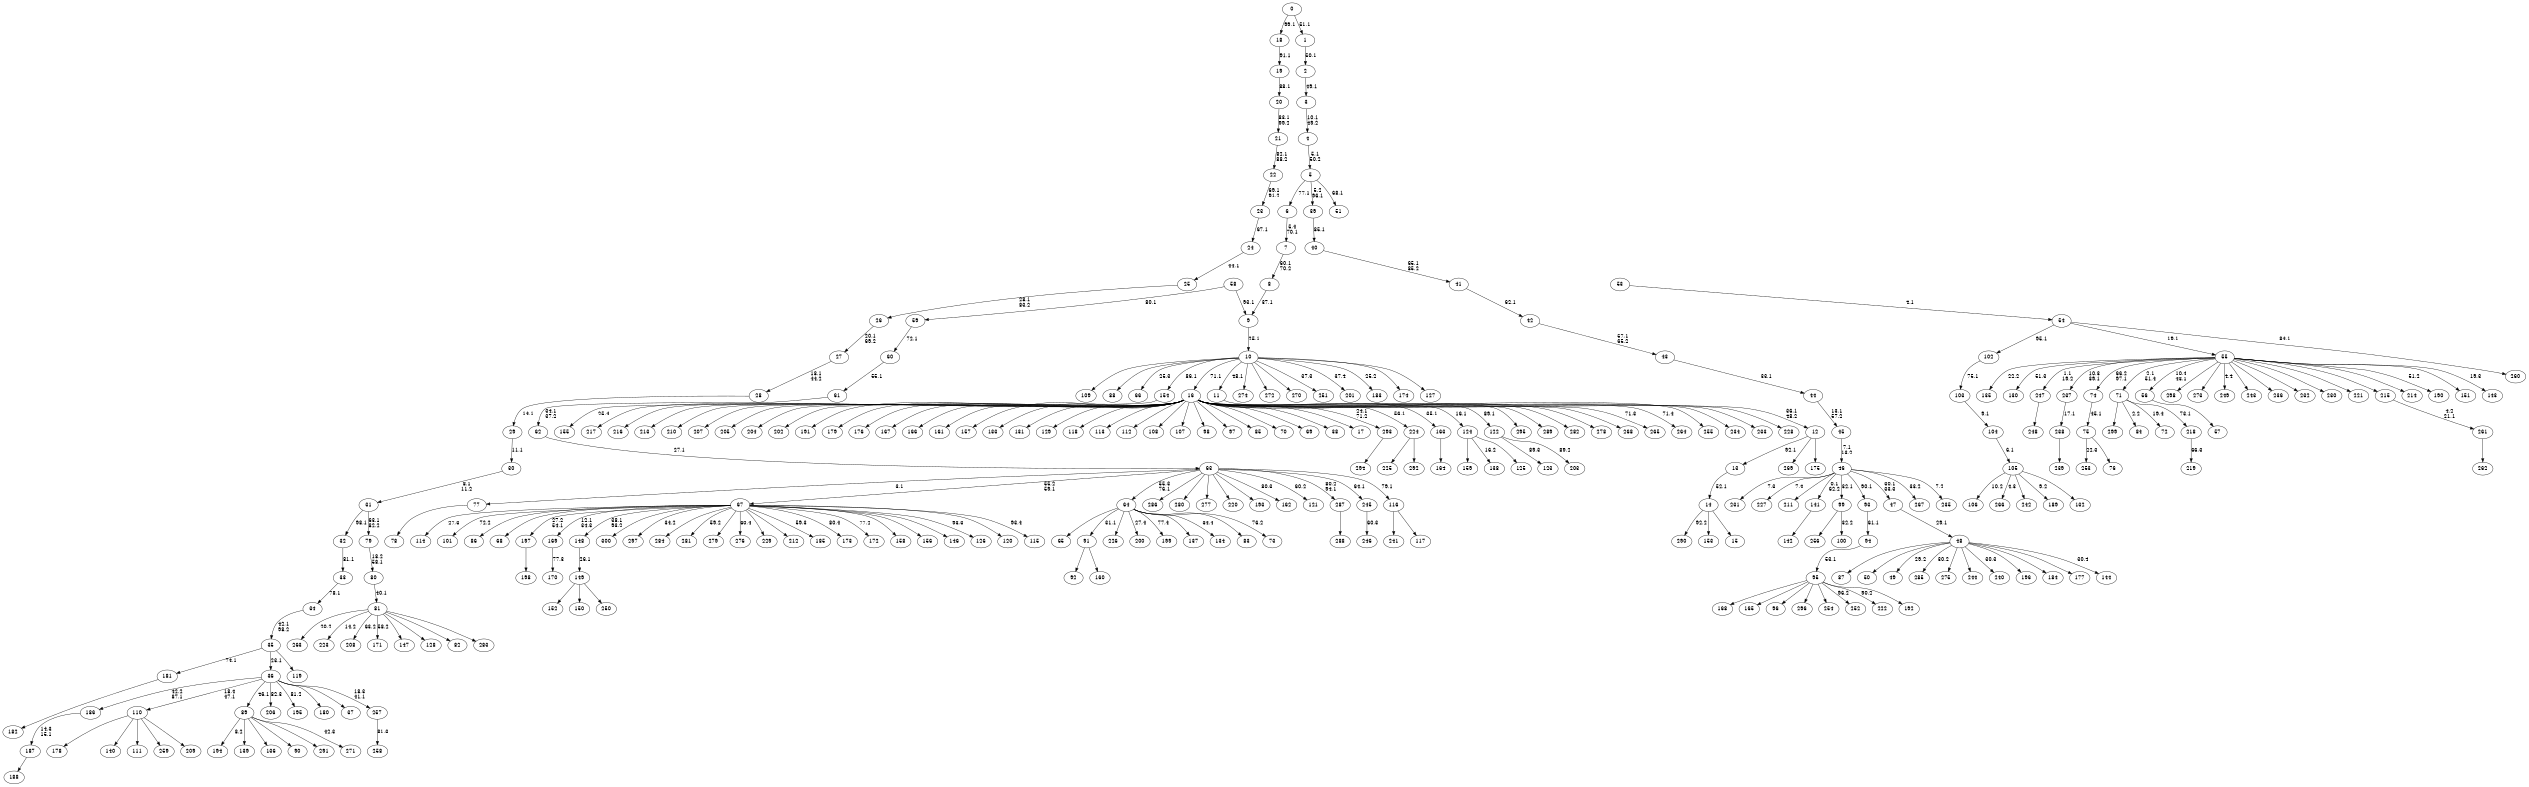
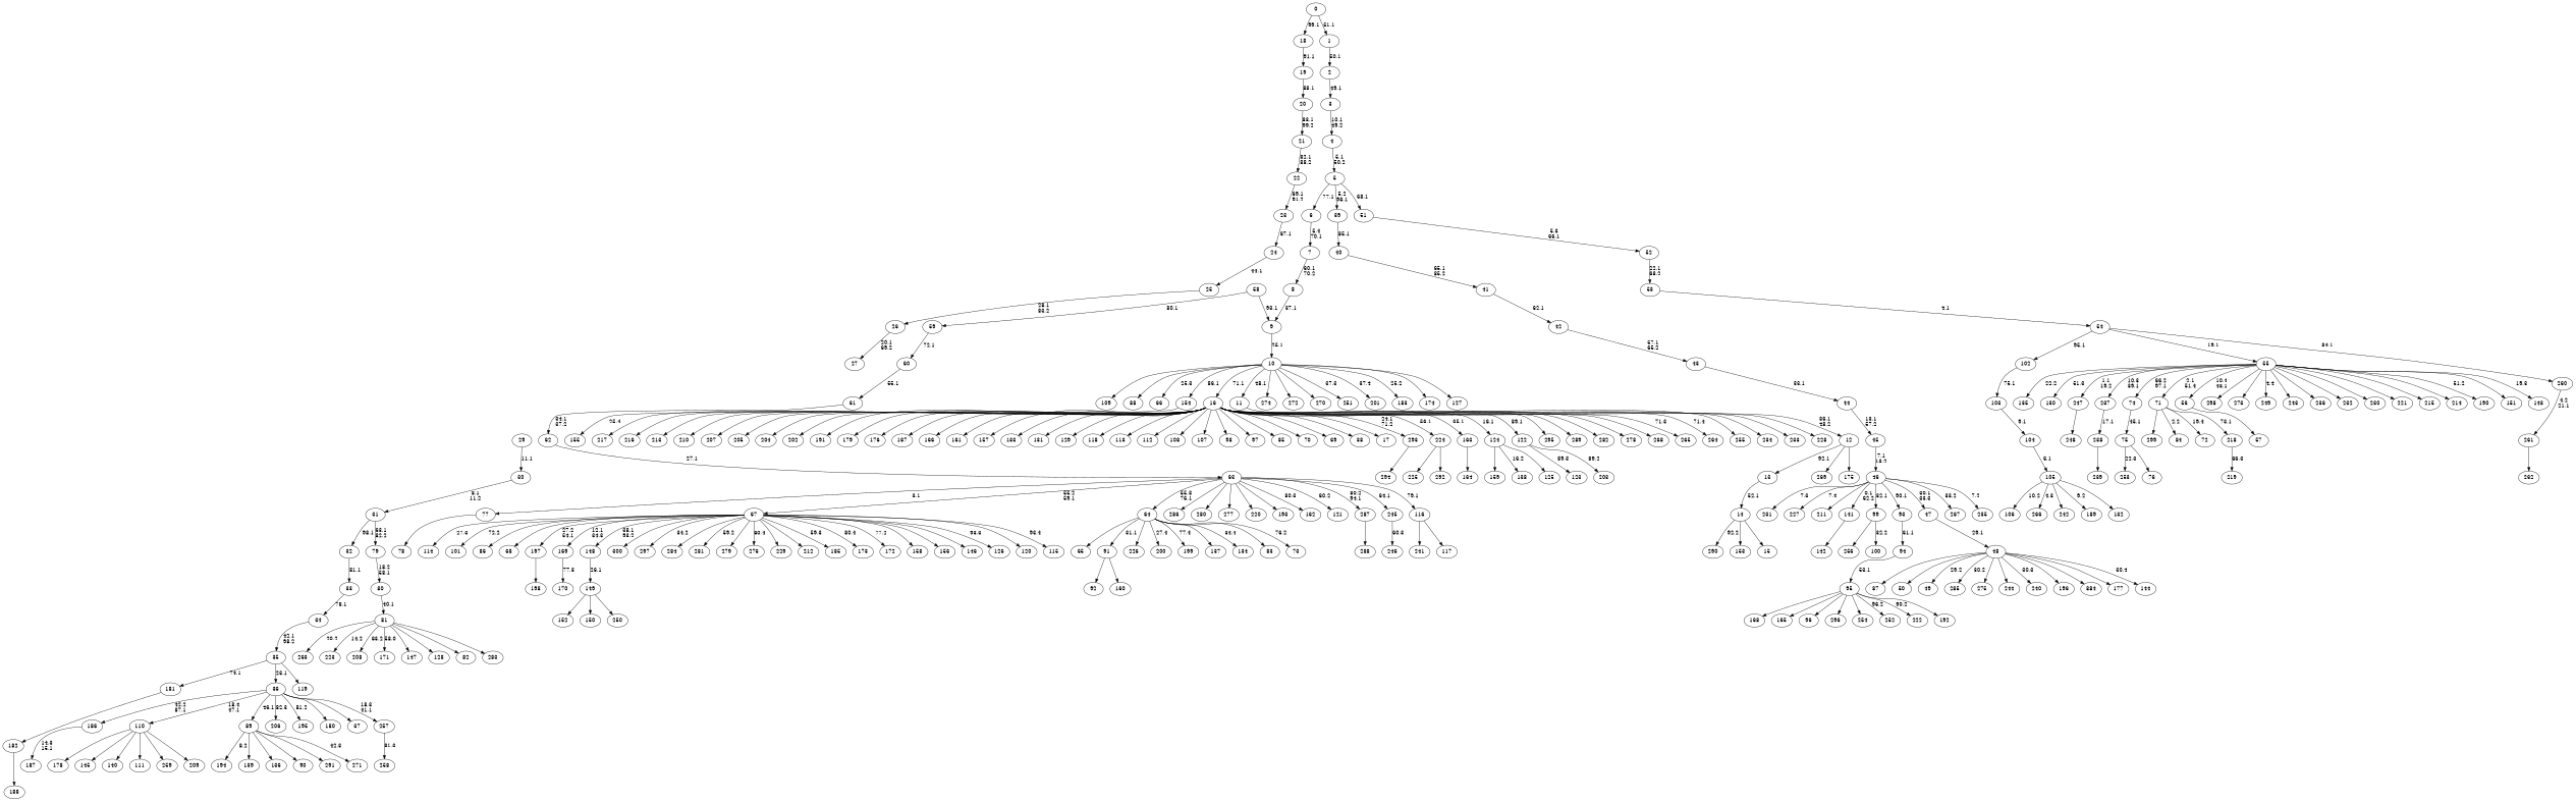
  digraph {
    293
    294
    287
    288
    261
    262
    260
    257
    258
    247
    248
    245
    246
    238
    239
    237
    224
    292
    225
    218
    219
    197
    198
    187
    188
    186
    181
    182
    169
    170
    163
    164
    154
    155
    149
    250
    152
    150
    148
    141
    142
    124
    159
    138
    125
    122
    203
    123
    116
    241
    117
    110
    259
    209
    178
+   145
    140
    111
    105
    266
    242
    189
    132
    106
    104
    103
    102
    99
    256
    100
    95
    296
    254
    252
    222
    192
    168
    165
    96
    94
    93
    91
    160
    92
    89
    291
    271
    194
    139
    136
    90
    81
    283
    263
    223
    208
    171
    147
    128
    82
    80
    79
    77
    78
    75
    253
    76
    74
    71
    299
    84
    72
    67
    300
    297
    284
    281
    279
    276
    229
    212
    185
    173
    172
    158
    156
    146
    126
    120
    115
    114
    101
    86
    68
    64
    226
    200
    199
    137
    134
    83
    73
    65
    63
    286
    280
    277
    220
    193
    162
    121
    62
    61
    60
    59
    58
    9
    56
    57
    55
    298
    273
    249
    243
    236
    232
    230
    221
    215
    214
    190
    151
    143
    135
    130
    54
    53
+   52
    51
    48
    285
    275
    244
    240
    196
-   184
+   184 [label=884]
    177
    144
    87
    50
    49
    47
    46
    267
    235
    231
    227
    211
    45
    44
    43
    42
    41
    40
    39
    36
    206
    195
    180
    37
    35
    119
    34
    33
    32
    31
    30
    29
-   28
    27
    26
    25
    24
    23
    22
    21
    20
    19
    18
    16
    295
    289
    282
    278
    268
    265
    264
    255
    234
    233
    228
    217
    216
    213
    210
    207
    205
    204
    202
    191
    179
    176
    167
    166
    161
    157
    133
    131
    129
    118
    113
    112
    108
    107
    98
    97
    85
    70
    69
    38
    17
    14
    290
    153
    15
    13
    12
    269
    175
    11
    10
    274
    272
    270
    251
    201
    183
    174
    127
    109
    88
    66
    8
    7
    6
    5
    4
    3
    2
    1
    0
    293 -> 294
    287 -> 288
    261 -> 262
-   215 -> 261 [label="4,2\n21,1"]
+   260 -> 261 [label="4,2\n21,1"]
    257 -> 258 [label="81,3"]
    247 -> 248
    245 -> 246 [label="60,3"]
    238 -> 239
    237 -> 238 [label="17,1"]
    224 -> 292
    224 -> 225
    218 -> 219 [label="66,3"]
    197 -> 198
-   187 -> 188
+   182 -> 188
    186 -> 187 [label="14,3\n15,1"]
    181 -> 182
    169 -> 170 [label="77,3"]
    163 -> 164
    154 -> 155 [label="25,4"]
    149 -> 250
    149 -> 152
    149 -> 150
    148 -> 149 [label="26,1"]
    141 -> 142
    124 -> 159
    124 -> 138 [label="16,2"]
    124 -> 125
    122 -> 203 [label="89,2"]
    122 -> 123 [label="89,3"]
    116 -> 241
    116 -> 117
    110 -> 259
    110 -> 209
    110 -> 178
+   110 -> 145
    110 -> 140
    110 -> 111
    105 -> 266 [label="4,3"]
    105 -> 242
    105 -> 189 [label="9,2"]
    105 -> 132
    105 -> 106 [label="10,2"]
    104 -> 105 [label="6,1"]
    103 -> 104 [label="9,1"]
    102 -> 103 [label="75,1"]
    99 -> 256
    99 -> 100 [label="32,2"]
    95 -> 296
    95 -> 254
    95 -> 252 [label="96,2"]
    95 -> 222 [label="90,2"]
    95 -> 192
    95 -> 168
    95 -> 165
    95 -> 96
    94 -> 95 [label="53,1"]
    93 -> 94 [label="61,1"]
    91 -> 160
    91 -> 92
    89 -> 291
    89 -> 271 [label="42,3"]
    89 -> 194 [label="8,2"]
    89 -> 139
    89 -> 136
    89 -> 90
    81 -> 283
    81 -> 263 [label="20,2"]
    81 -> 223 [label="14,2"]
    81 -> 208 [label="63,2"]
-   81 -> 171 [label="58,2"]
+   81 -> 171 [label="58,0"]
    81 -> 147
    81 -> 128
    81 -> 82
    80 -> 81 [label="40,1"]
    79 -> 80 [label="18,2\n58,1"]
    77 -> 78
    75 -> 253 [label="22,3"]
    75 -> 76
    74 -> 75 [label="45,1"]
    71 -> 218 [label="73,1"]
    71 -> 299
    71 -> 84 [label="2,2"]
    71 -> 72 [label="19,4"]
    67 -> 197 [label="27,2\n54,1"]
    67 -> 169 [label="12,1\n34,3"]
    67 -> 148 [label="38,1\n93,2"]
    67 -> 300
    67 -> 297 [label="34,2"]
    67 -> 284
    67 -> 281 [label="59,2"]
    67 -> 279
    67 -> 276 [label="60,4"]
    67 -> 229
    67 -> 212
    67 -> 185 [label="59,3"]
    67 -> 173 [label="80,4"]
    67 -> 172 [label="77,2"]
    67 -> 158
    67 -> 156
    67 -> 146
    67 -> 126 [label="93,3"]
    67 -> 120
    67 -> 115 [label="93,4"]
    67 -> 114 [label="27,3"]
    67 -> 101 [label="72,2"]
    67 -> 86
    67 -> 68
    64 -> 91 [label="31,1"]
    64 -> 226
    64 -> 200 [label="27,4"]
    64 -> 199 [label="77,4"]
    64 -> 137
    64 -> 134 [label="34,4"]
    64 -> 83
    64 -> 73 [label="76,2"]
    64 -> 65
    63 -> 287 [label="80,2\n94,1"]
    63 -> 245 [label="64,1"]
    63 -> 116 [label="79,1"]
    63 -> 77 [label="3,1"]
    63 -> 67 [label="55,2\n59,1"]
    63 -> 64 [label="55,3\n76,1"]
    63 -> 286
    63 -> 280
    63 -> 277
    63 -> 220
    63 -> 193
    63 -> 162 [label="80,3"]
    63 -> 121 [label="60,2"]
    62 -> 63 [label="27,1"]
    61 -> 62 [label="34,1\n37,2"]
    60 -> 61 [label="55,1"]
    59 -> 60 [label="72,1"]
    58 -> 59 [label="80,1"]
    58 -> 9 [label="93,1"]
    9 -> 10 [label="25,1"]
    56 -> 57
    55 -> 247 [label="1,1\n19,2"]
    55 -> 237 [label="10,3\n39,1"]
    55 -> 74 [label="66,2\n97,1"]
    55 -> 71 [label="2,1\n51,4"]
    55 -> 56 [label="10,4\n43,1"]
    55 -> 298
    55 -> 273
    55 -> 249 [label="4,4"]
    55 -> 243
    55 -> 236
    55 -> 232
    55 -> 230
    55 -> 221
    55 -> 215
    55 -> 214
    55 -> 190 [label="51,2"]
    55 -> 151
    55 -> 143 [label="19,3"]
    55 -> 135 [label="22,2"]
    55 -> 130 [label="51,3"]
    54 -> 260 [label="84,1"]
    54 -> 102 [label="95,1"]
    54 -> 55 [label="19,1"]
    53 -> 54 [label="4,1"]
+   52 -> 53 [label="22,1\n68,2"]
+   51 -> 52 [label="5,3\n66,1"]
    48 -> 285 [label="30,2"]
    48 -> 275
    48 -> 244
    48 -> 240 [label="30,3"]
    48 -> 196
    48 -> 184
    48 -> 177
    48 -> 144 [label="30,4"]
    48 -> 87
    48 -> 50
    48 -> 49 [label="29,2"]
    47 -> 48 [label="29,1"]
    46 -> 141 [label="0,1\n62,2"]
    46 -> 99 [label="32,1"]
    46 -> 93 [label="90,1"]
    46 -> 47 [label="30,1\n33,3"]
    46 -> 267 [label="33,2"]
    46 -> 235 [label="7,2"]
    46 -> 231 [label="7,3"]
    46 -> 227 [label="7,4"]
    46 -> 211
    45 -> 46 [label="7,1\n13,2"]
    44 -> 45 [label="13,1\n57,2"]
    43 -> 44 [label="33,1"]
    42 -> 43 [label="57,1\n65,2"]
    41 -> 42 [label="62,1"]
    40 -> 41 [label="65,1\n85,2"]
    39 -> 40 [label="85,1"]
    36 -> 257 [label="18,3\n41,1"]
    36 -> 186 [label="42,2\n87,1"]
    36 -> 110 [label="18,4\n47,1"]
    36 -> 89 [label="46,1"]
    36 -> 206 [label="82,3"]
    36 -> 195 [label="81,2"]
    36 -> 180
    36 -> 37
    35 -> 181 [label="74,1"]
    35 -> 36 [label="23,1"]
    35 -> 119
    34 -> 35 [label="42,1\n98,2"]
    33 -> 34 [label="78,1"]
    32 -> 33 [label="81,1"]
    31 -> 79 [label="63,1\n82,2"]
    31 -> 32 [label="98,1"]
    30 -> 31 [label="8,1\n11,2"]
    29 -> 30 [label="11,1"]
-   28 -> 29 [label="14,1"]
-   27 -> 28 [label="18,1\n44,2"]
    26 -> 27 [label="20,1\n69,2"]
    25 -> 26 [label="28,1\n83,2"]
    24 -> 25 [label="44,1"]
    23 -> 24 [label="67,1"]
    22 -> 23 [label="69,1\n91,2"]
    21 -> 22 [label="82,1\n88,2"]
    20 -> 21 [label="83,1\n99,2"]
    19 -> 20 [label="88,1"]
    18 -> 19 [label="91,1"]
    16 -> 293 [label="24,1\n71,2"]
    16 -> 224 [label="56,1"]
    16 -> 163 [label="35,1"]
    16 -> 124 [label="16,1"]
    16 -> 122 [label="89,1"]
    16 -> 295
    16 -> 289
    16 -> 282
    16 -> 278
    16 -> 268
    16 -> 265 [label="71,3"]
    16 -> 264 [label="71,4"]
    16 -> 255
    16 -> 234
    16 -> 233
    16 -> 228
    16 -> 217
    16 -> 216
    16 -> 213
    16 -> 210
    16 -> 207
    16 -> 205
    16 -> 204
    16 -> 202
    16 -> 191
    16 -> 179
    16 -> 176
    16 -> 167
    16 -> 166
    16 -> 161
    16 -> 157
    16 -> 133
    16 -> 131
    16 -> 129
    16 -> 118
    16 -> 113
    16 -> 112
    16 -> 108
    16 -> 107
    16 -> 98
    16 -> 97
    16 -> 85
    16 -> 70
    16 -> 69
    16 -> 38
    16 -> 17
    14 -> 290 [label="92,2"]
    14 -> 153
    14 -> 15
    13 -> 14 [label="52,1"]
    12 -> 13 [label="92,1"]
    12 -> 269
    12 -> 175
    11 -> 12 [label="36,1\n48,2"]
    10 -> 154 [label="86,1"]
    10 -> 16 [label="71,1"]
    10 -> 11 [label="48,1"]
    10 -> 274
    10 -> 272
    10 -> 270
    10 -> 251 [label="37,3"]
    10 -> 201 [label="37,4"]
    10 -> 183 [label="25,2"]
    10 -> 174
    10 -> 127
    10 -> 109
    10 -> 88
    10 -> 66 [label="25,3"]
    8 -> 9 [label="37,1"]
    7 -> 8 [label="60,1\n70,2"]
    6 -> 7 [label="5,4\n70,1"]
    5 -> 51 [label="68,1"]
    5 -> 39 [label="5,2\n96,1"]
    5 -> 6 [label="77,1"]
    4 -> 5 [label="5,1\n50,2"]
    3 -> 4 [label="10,1\n49,2"]
    2 -> 3 [label="49,1"]
    1 -> 2 [label="50,1"]
    0 -> 18 [label="99,1"]
    0 -> 1 [label="51,1"]
  }
